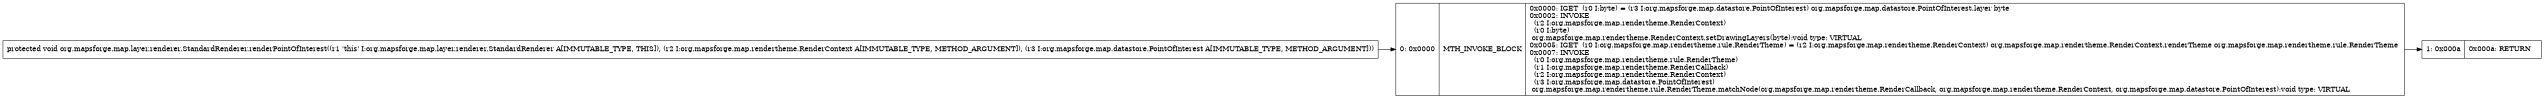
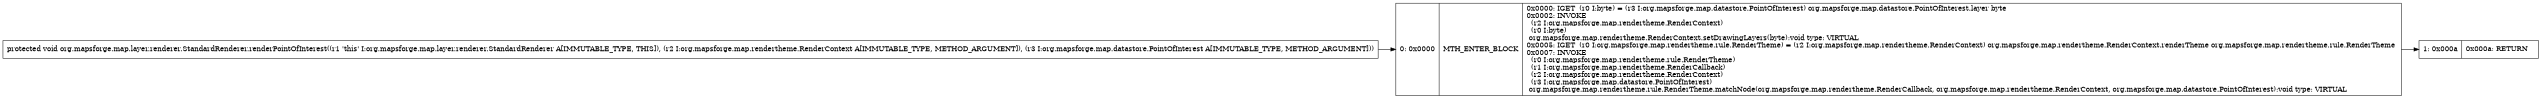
  digraph {
    rankdir=LR
    node [shape=record]
-   n1 [label="{0\:\ 0x0000|MTH_INVOKE_BLOCK\l|0x0000: IGET  (r0 I:byte) = (r3 I:org.mapsforge.map.datastore.PointOfInterest) org.mapsforge.map.datastore.PointOfInterest.layer byte \l0x0002: INVOKE  \l  (r2 I:org.mapsforge.map.rendertheme.RenderContext)\l  (r0 I:byte)\l org.mapsforge.map.rendertheme.RenderContext.setDrawingLayers(byte):void type: VIRTUAL \l0x0005: IGET  (r0 I:org.mapsforge.map.rendertheme.rule.RenderTheme) = (r2 I:org.mapsforge.map.rendertheme.RenderContext) org.mapsforge.map.rendertheme.RenderContext.renderTheme org.mapsforge.map.rendertheme.rule.RenderTheme \l0x0007: INVOKE  \l  (r0 I:org.mapsforge.map.rendertheme.rule.RenderTheme)\l  (r1 I:org.mapsforge.map.rendertheme.RenderCallback)\l  (r2 I:org.mapsforge.map.rendertheme.RenderContext)\l  (r3 I:org.mapsforge.map.datastore.PointOfInterest)\l org.mapsforge.map.rendertheme.rule.RenderTheme.matchNode(org.mapsforge.map.rendertheme.RenderCallback, org.mapsforge.map.rendertheme.RenderContext, org.mapsforge.map.datastore.PointOfInterest):void type: VIRTUAL \l}"]
+   n1 [label="{0\:\ 0x0000|MTH_ENTER_BLOCK\l|0x0000: IGET  (r0 I:byte) = (r3 I:org.mapsforge.map.datastore.PointOfInterest) org.mapsforge.map.datastore.PointOfInterest.layer byte \l0x0002: INVOKE  \l  (r2 I:org.mapsforge.map.rendertheme.RenderContext)\l  (r0 I:byte)\l org.mapsforge.map.rendertheme.RenderContext.setDrawingLayers(byte):void type: VIRTUAL \l0x0005: IGET  (r0 I:org.mapsforge.map.rendertheme.rule.RenderTheme) = (r2 I:org.mapsforge.map.rendertheme.RenderContext) org.mapsforge.map.rendertheme.RenderContext.renderTheme org.mapsforge.map.rendertheme.rule.RenderTheme \l0x0007: INVOKE  \l  (r0 I:org.mapsforge.map.rendertheme.rule.RenderTheme)\l  (r1 I:org.mapsforge.map.rendertheme.RenderCallback)\l  (r2 I:org.mapsforge.map.rendertheme.RenderContext)\l  (r3 I:org.mapsforge.map.datastore.PointOfInterest)\l org.mapsforge.map.rendertheme.rule.RenderTheme.matchNode(org.mapsforge.map.rendertheme.RenderCallback, org.mapsforge.map.rendertheme.RenderContext, org.mapsforge.map.datastore.PointOfInterest):void type: VIRTUAL \l}"]
    n2 [label="{1\:\ 0x000a|0x000a: RETURN   \l}"]
    n3 [label="{protected void org.mapsforge.map.layer.renderer.StandardRenderer.renderPointOfInterest((r1 'this' I:org.mapsforge.map.layer.renderer.StandardRenderer A[IMMUTABLE_TYPE, THIS]), (r2 I:org.mapsforge.map.rendertheme.RenderContext A[IMMUTABLE_TYPE, METHOD_ARGUMENT]), (r3 I:org.mapsforge.map.datastore.PointOfInterest A[IMMUTABLE_TYPE, METHOD_ARGUMENT])) }"]
    n1 -> n2
    n3 -> n1
  }
